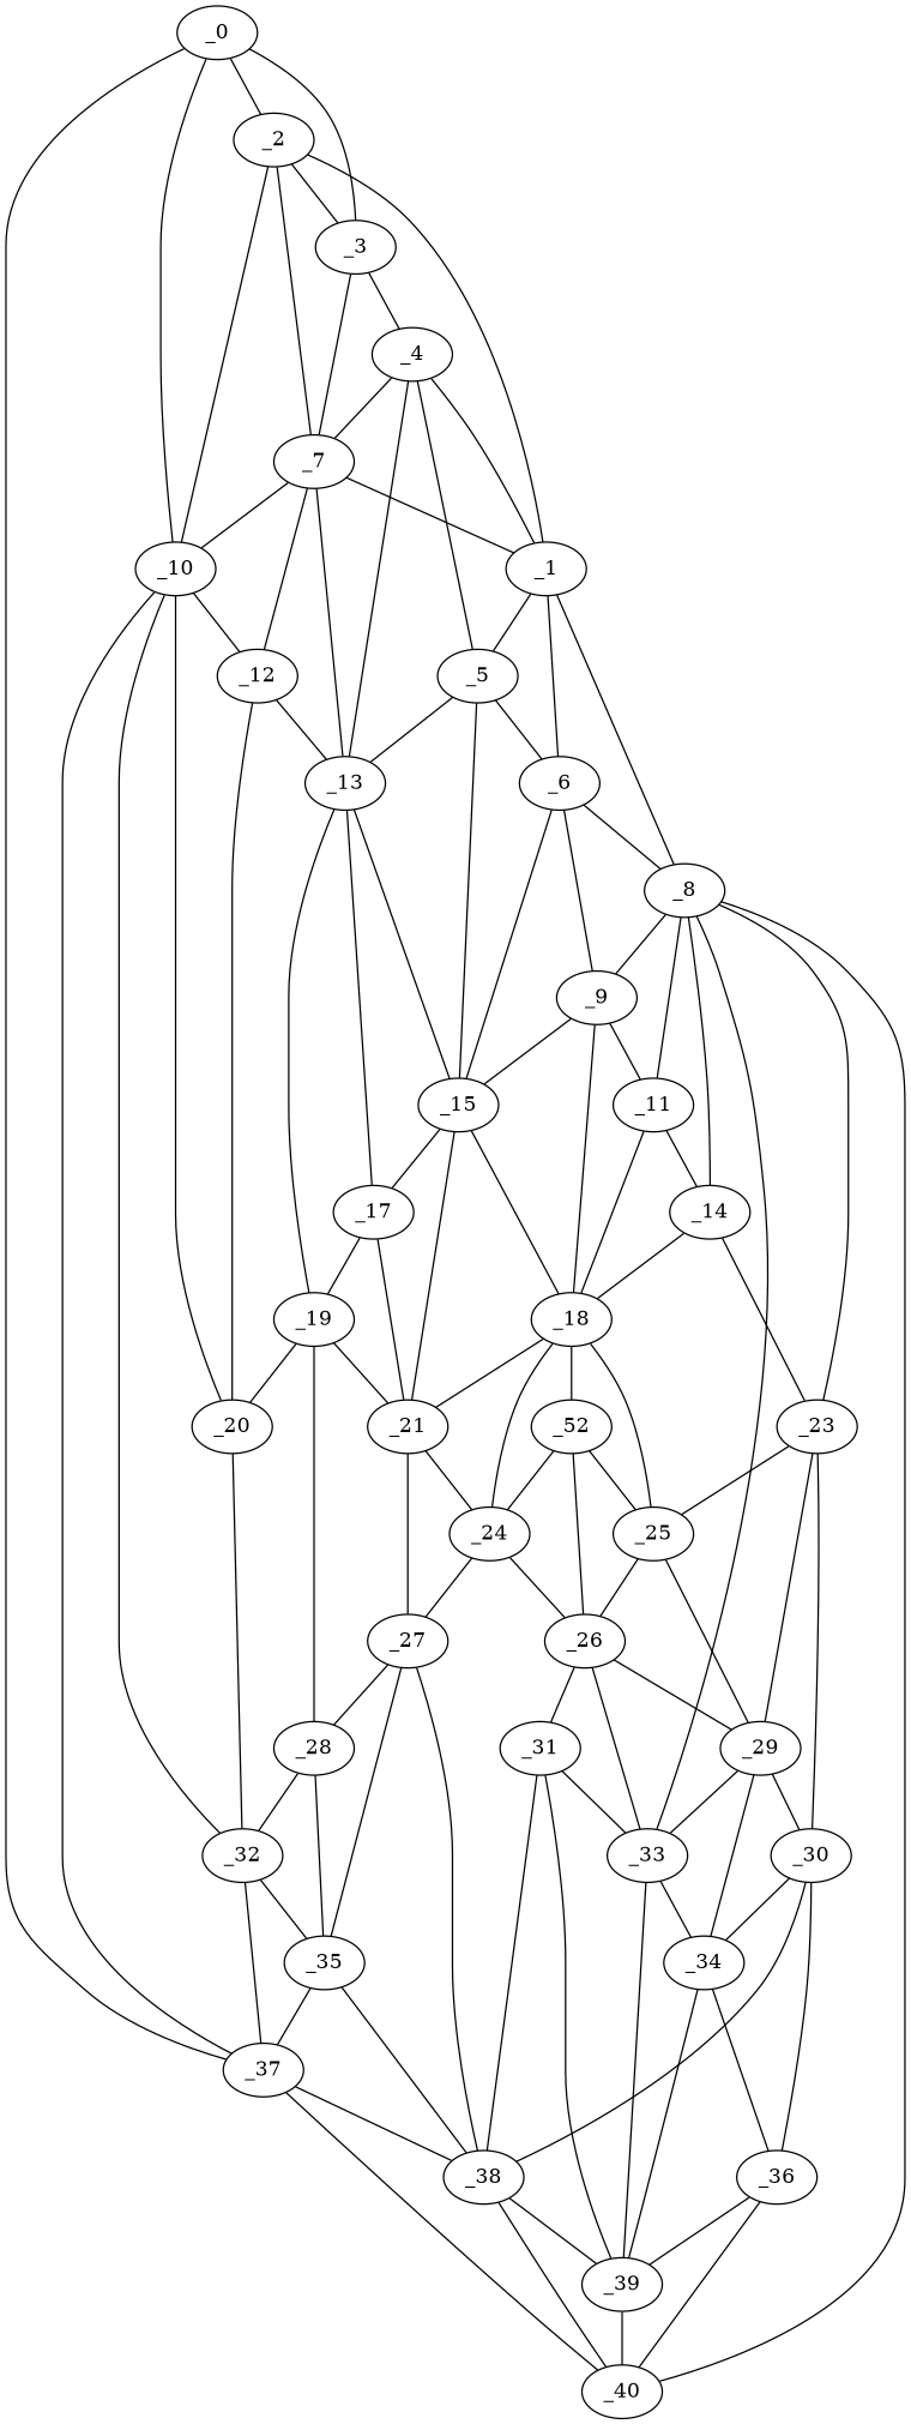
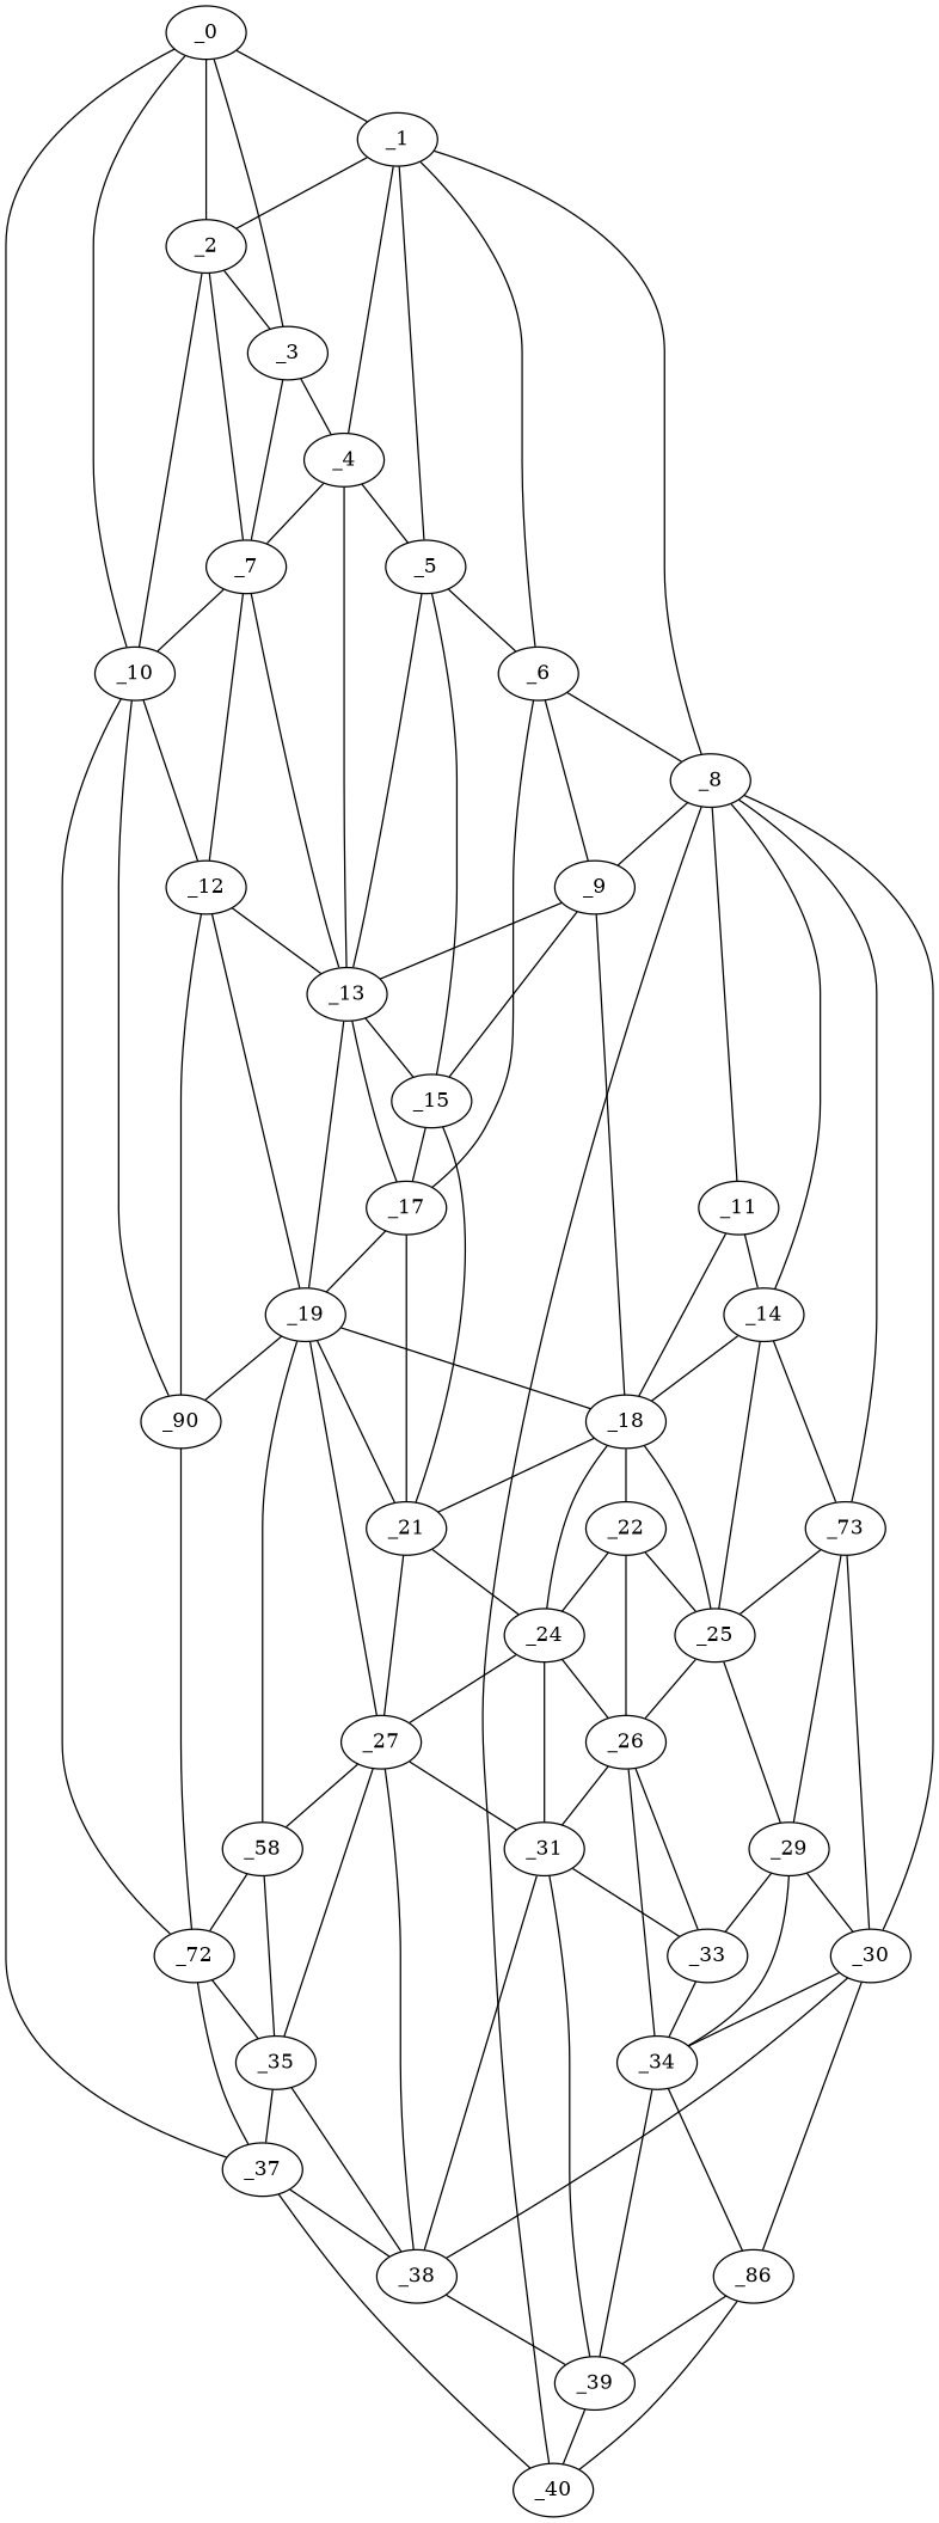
  graph {
    node [x=79 y=68]
    edge [valence=2]
    _0 [x=13 y=119]
    _1 [x=16 y=61]
    _2 [x=27 y=83]
    _10 [x=46 y=81]
    _37 [x=94 y=124]
    _3 [x=28 y=66]
    _4 [x=34 y=49]
    _5 [x=37 y=41]
    _6 [x=39 y=37]
    _8 [x=43 y=2]
    _7 [x=40 y=67]
    _12 [x=47]
-   _20 [x=62 y=64]
-   _32 [y=70]
+   _20 [x=62 y=64 label=_90]
+   _32 [y=70 label=_72]
    _40 [x=119 y=6]
    _38 [x=96]
    _13 [x=50 y=51]
    _15 [x=52 y=39]
    _9 [x=43 y=29]
    _11 [x=47 y=21]
    _14 [x=51 y=13]
-   _23 [x=66 y=10]
+   _23 [x=66 y=10 label=_73]
    _30 [y=10]
    _19 [x=59 y=56]
    _35 [x=86 y=71]
    _39 [x=111 y=15]
    _17 [x=56 y=52]
    _18 [x=59 y=31]
    _21 [x=64 y=45]
    _25 [x=69 y=21]
    _29 [x=76 y=16]
    _34 [x=86 y=20]
-   _36 [x=90 y=12]
-   _28 [x=72 y=64]
+   _36 [x=90 y=12 label=_86]
+   _28 [x=72 y=64 label=_58]
    _27 [x=71 y=50]
-   _22 [x=65 y=32 label=_52]
+   _22 [x=65 y=32]
    _24 [x=67 y=36]
    _26 [x=71 y=27]
    _33 [x=82 y=26]
    _31 [y=32]
-   _7 -- _1 [valence=1]
+   _0 -- _1 [valence=1]
    _0 -- _2 [valence=1]
    _0 -- _10
    _0 -- _37 [valence=1]
    _0 -- _3
    _1 -- _2
    _1 -- _4
    _1 -- _5
    _1 -- _6
    _1 -- _8 [valence=1]
    _2 -- _10
    _2 -- _3 [valence=1]
    _2 -- _7 [valence=1]
-   _10 -- _37 [valence=1]
    _10 -- _12 [valence=1]
    _10 -- _20 [valence=1]
    _10 -- _32
    _37 -- _40 [valence=1]
    _37 -- _38
    _3 -- _4
    _3 -- _7 [valence=1]
    _4 -- _5
    _4 -- _7
    _4 -- _13 [valence=1]
    _5 -- _6
    _5 -- _13
    _5 -- _15 [valence=1]
    _6 -- _8 [valence=1]
-   _6 -- _15 [valence=1]
+   _6 -- _17 [valence=1]
    _6 -- _9 [valence=1]
    _8 -- _40 [valence=1]
    _8 -- _9
    _8 -- _11 [valence=1]
    _8 -- _14
    _8 -- _23 [valence=1]
-   _8 -- _33
+   _8 -- _30
    _7 -- _10
    _7 -- _12
    _7 -- _13
    _12 -- _20 [valence=1]
    _12 -- _13
+   _12 -- _19 [valence=1]
    _20 -- _32
    _32 -- _37
    _32 -- _35
-   _38 -- _40 [valence=1]
    _38 -- _39
    _13 -- _15
    _13 -- _19
    _13 -- _17
    _15 -- _17
-   _15 -- _18
+   _19 -- _18
    _15 -- _21 [valence=1]
    _9 -- _15
-   _9 -- _11
+   _9 -- _13
    _9 -- _18
    _11 -- _14 [valence=1]
    _11 -- _18
    _14 -- _23
    _14 -- _18
+   _14 -- _25
    _23 -- _30 [valence=1]
    _23 -- _25
    _23 -- _29
    _30 -- _38 [valence=1]
    _30 -- _34
    _30 -- _36 [valence=1]
    _19 -- _20
    _19 -- _21 [valence=1]
    _19 -- _28 [valence=1]
+   _19 -- _27
    _35 -- _37
    _35 -- _38
    _39 -- _40 [valence=1]
    _17 -- _19
    _17 -- _21
    _18 -- _21 [valence=1]
    _18 -- _25 [valence=1]
    _18 -- _22
    _18 -- _24
    _21 -- _27
    _21 -- _24 [valence=1]
    _25 -- _29
    _25 -- _26 [valence=1]
    _29 -- _30 [valence=1]
    _29 -- _34
    _29 -- _33 [valence=1]
    _34 -- _39
    _34 -- _36 [valence=1]
    _36 -- _40
    _36 -- _39
    _28 -- _32 [valence=1]
    _28 -- _35
    _27 -- _38 [valence=1]
    _27 -- _35 [valence=1]
    _27 -- _28
+   _27 -- _31 [valence=1]
    _22 -- _25
    _22 -- _24
    _22 -- _26
    _24 -- _27
    _24 -- _26
-   _26 -- _29
+   _24 -- _31 [valence=1]
+   _26 -- _34
    _26 -- _33 [valence=1]
    _26 -- _31
-   _33 -- _39 [valence=1]
    _33 -- _34
    _31 -- _38
    _31 -- _39
    _31 -- _33
  }
